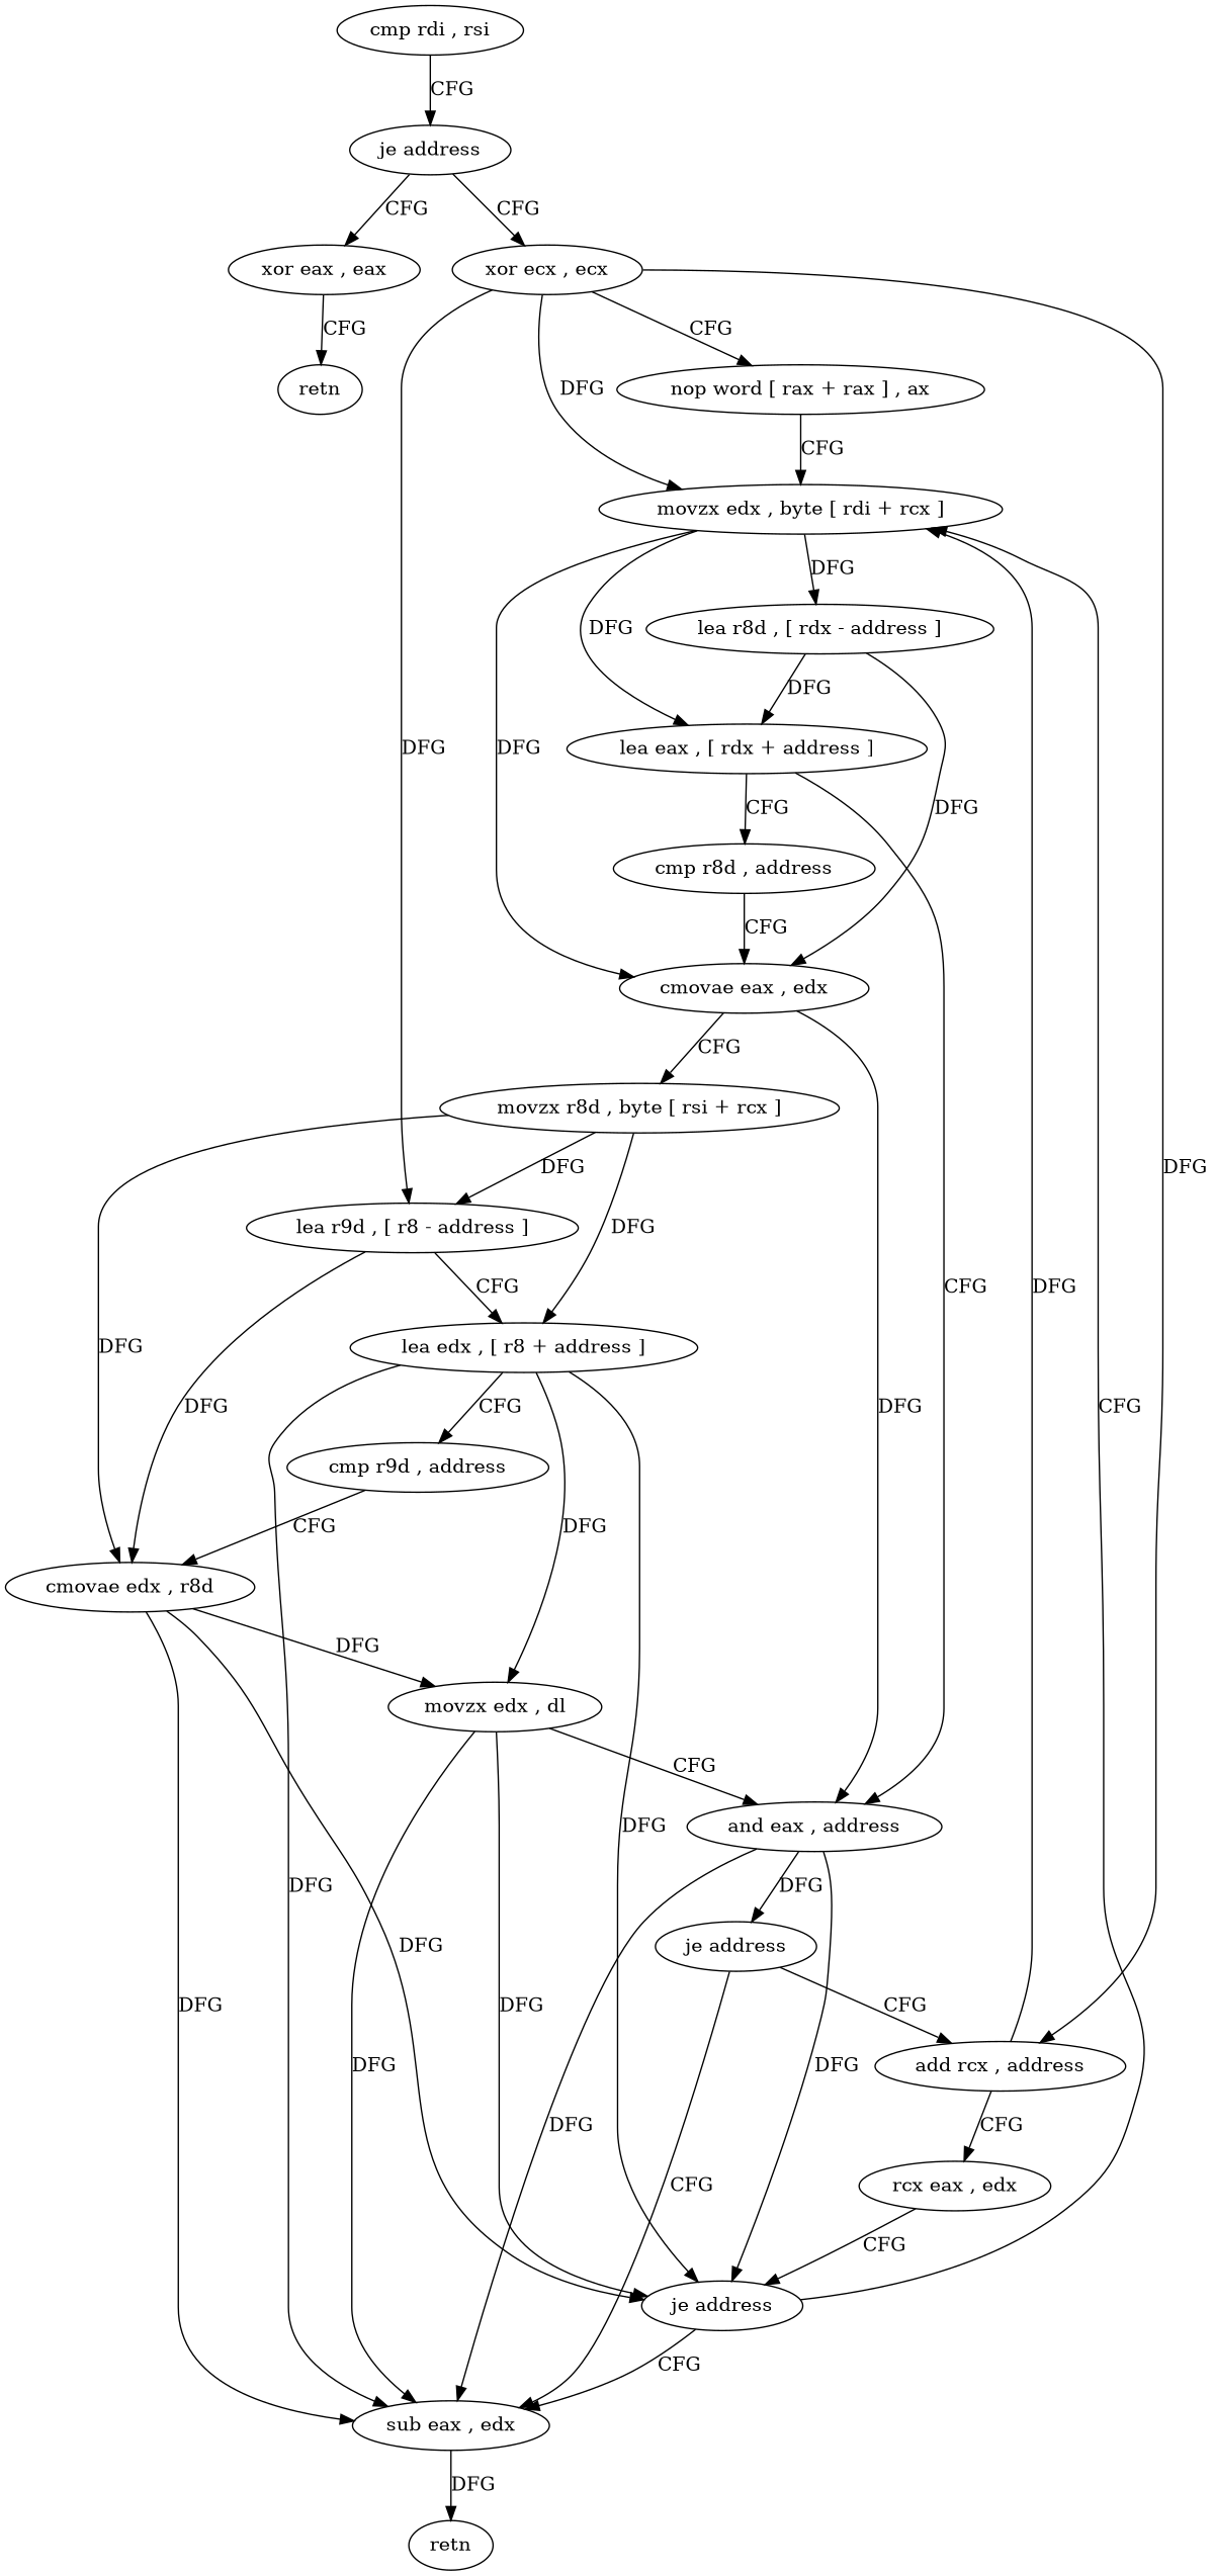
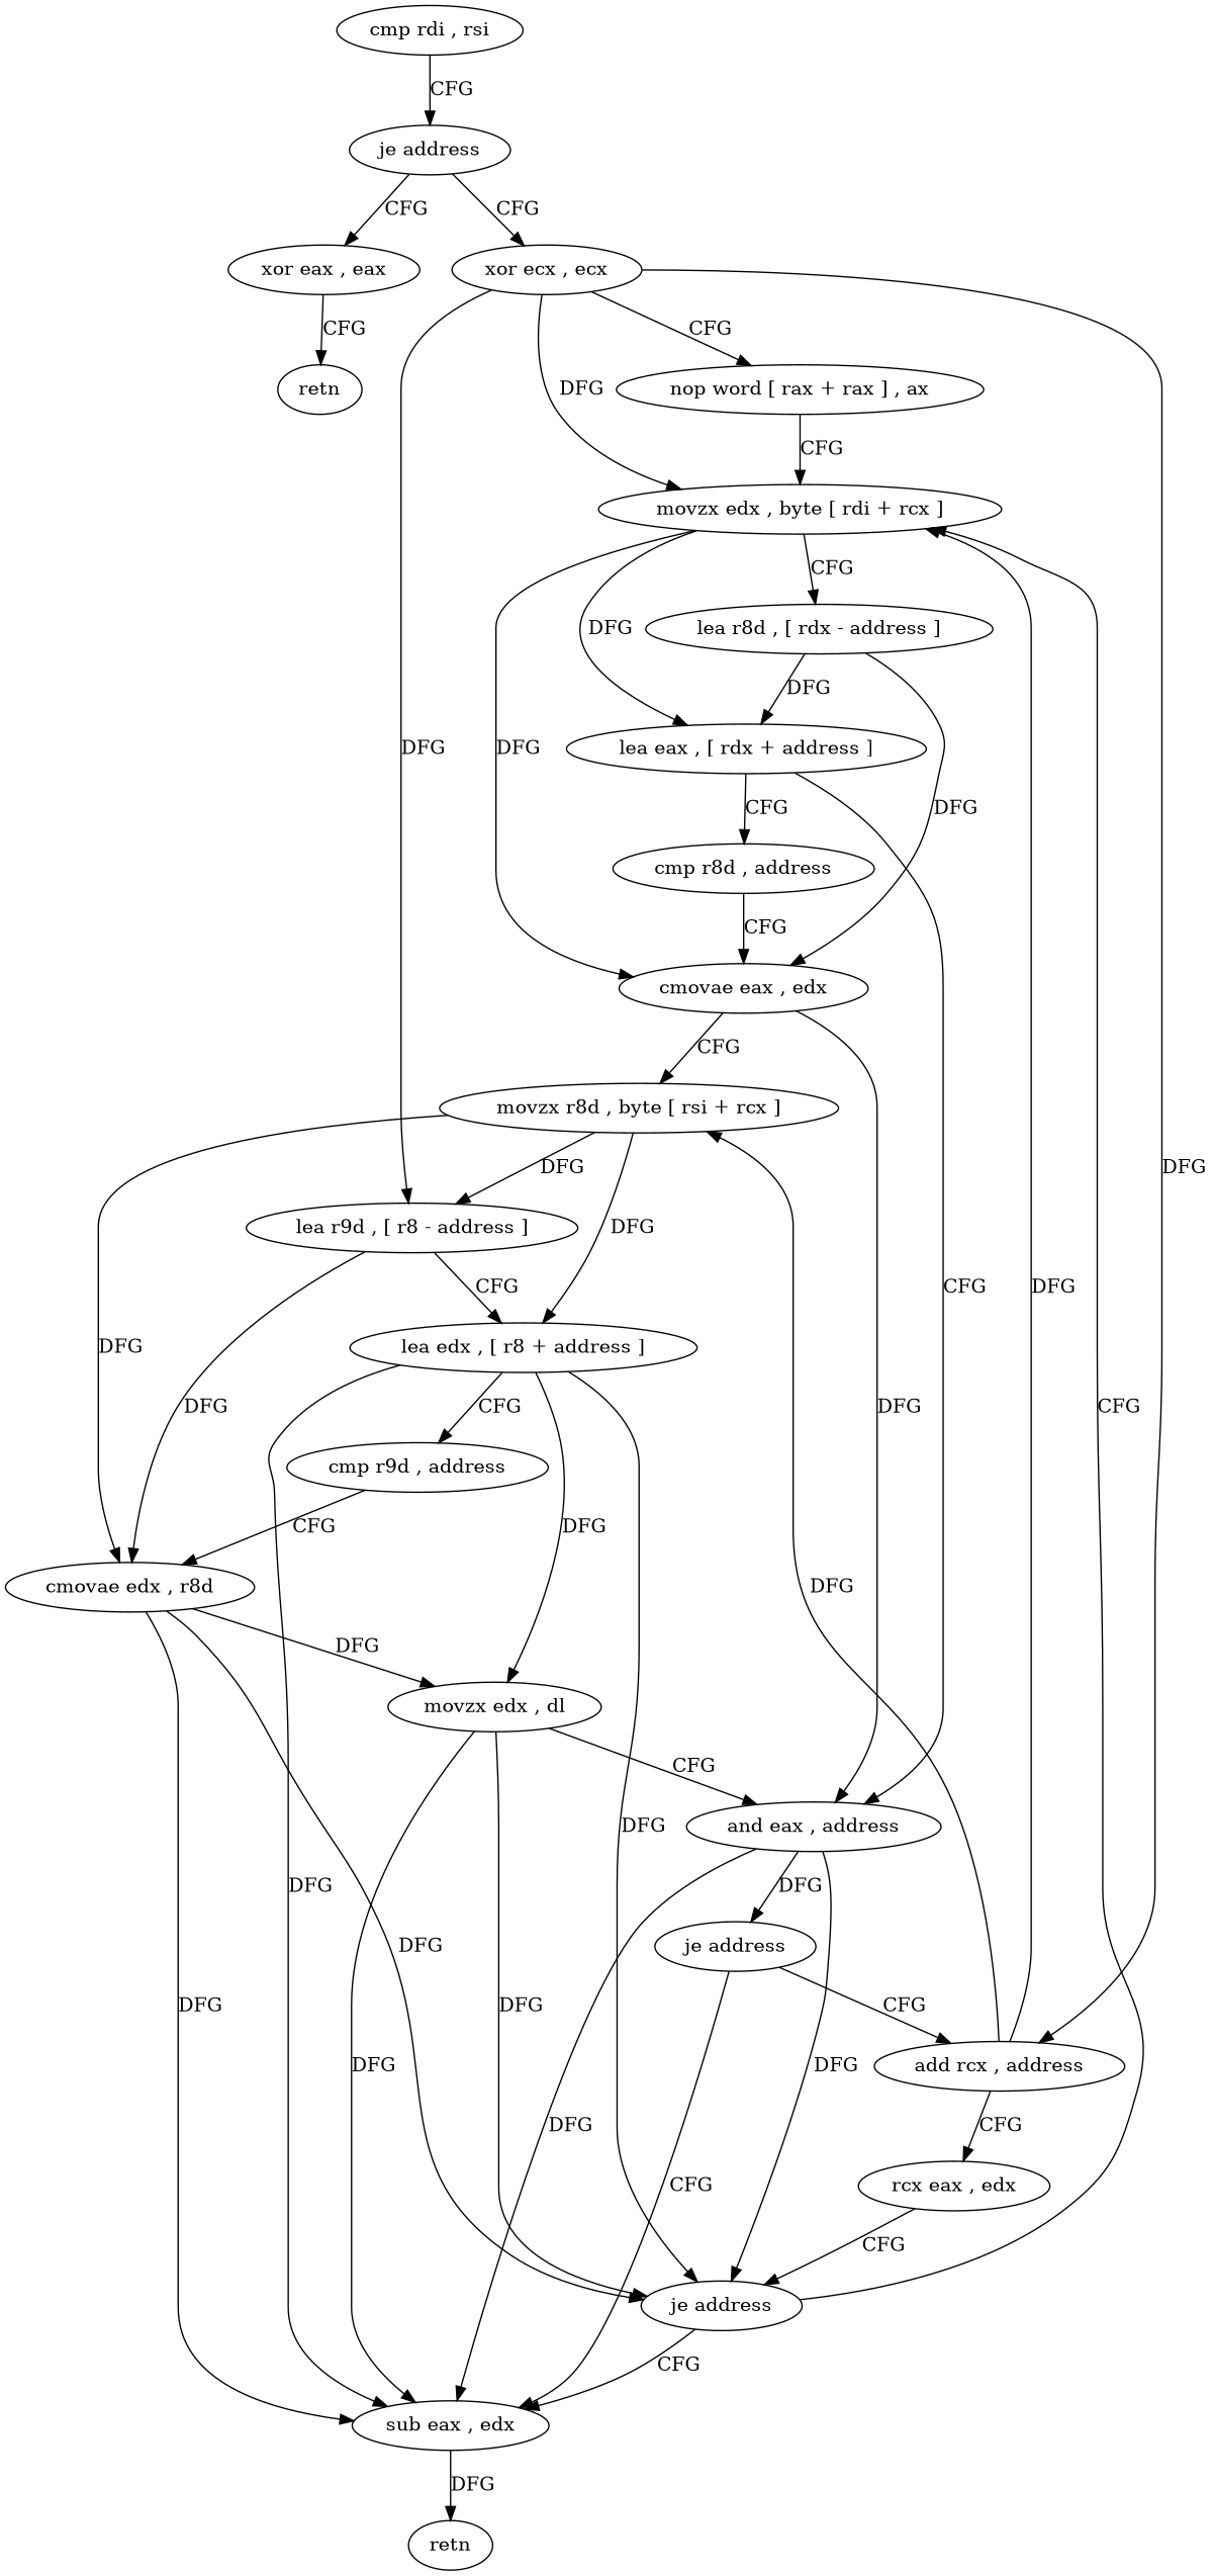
  digraph {
    n1 [label="cmp rdi , rsi"]
    n2 [label="je address"]
    n3 [label="xor eax , eax"]
    n4 [label="xor ecx , ecx"]
    n5 [label=retn]
    n6 [label="nop word [ rax + rax ] , ax"]
    n7 [label="movzx edx , byte [ rdi + rcx ]"]
    n8 [label="add rcx , address"]
    n9 [label="lea r9d , [ r8 - address ]"]
    n10 [label="lea r8d , [ rdx - address ]"]
    n11 [label="lea eax , [ rdx + address ]"]
    n12 [label="cmovae eax , edx"]
    n13 [label="movzx r8d , byte [ rsi + rcx ]"]
    n14 [label="rcx eax , edx"]
    n15 [label="lea edx , [ r8 + address ]"]
    n16 [label="cmovae edx , r8d"]
    n17 [label="cmp r8d , address"]
    n18 [label="and eax , address"]
    n19 [label="sub eax , edx"]
    n20 [label=retn]
    n21 [label="je address"]
    n22 [label="je address"]
    n23 [label="cmp r9d , address"]
    n24 [label="movzx edx , dl"]
    n1 -> n2 [label=CFG]
    n2 -> n3 [label=CFG]
    n2 -> n4 [label=CFG]
    n3 -> n5 [label=CFG]
    n4 -> n6 [label=CFG]
    n4 -> n7 [label=DFG]
    n4 -> n8 [label=DFG]
    n4 -> n9 [label=DFG]
    n6 -> n7 [label=CFG]
-   n7 -> n10 [label=DFG]
+   n7 -> n10 [label=CFG]
    n7 -> n11 [label=DFG]
    n7 -> n12 [label=DFG]
    n8 -> n7 [label=DFG]
+   n8 -> n13 [label=DFG]
    n8 -> n14 [label=CFG]
    n9 -> n15 [label=CFG]
    n9 -> n16 [label=DFG]
    n10 -> n11 [label=DFG]
    n10 -> n12 [label=DFG]
    n11 -> n17 [label=CFG]
    n11 -> n18 [label=CFG]
    n12 -> n13 [label=CFG]
    n12 -> n18 [label=DFG]
    n13 -> n9 [label=DFG]
    n13 -> n15 [label=DFG]
    n13 -> n16 [label=DFG]
    n14 -> n21 [label=CFG]
    n15 -> n19 [label=DFG]
    n15 -> n21 [label=DFG]
    n15 -> n23 [label=CFG]
    n15 -> n24 [label=DFG]
    n16 -> n19 [label=DFG]
    n16 -> n21 [label=DFG]
    n16 -> n24 [label=DFG]
    n17 -> n12 [label=CFG]
    n18 -> n19 [label=DFG]
    n18 -> n21 [label=DFG]
    n18 -> n22 [label=DFG]
    n19 -> n20 [label=DFG]
    n21 -> n7 [label=CFG]
    n21 -> n19 [label=CFG]
    n22 -> n8 [label=CFG]
    n22 -> n19 [label=CFG]
    n23 -> n16 [label=CFG]
    n24 -> n18 [label=CFG]
    n24 -> n19 [label=DFG]
    n24 -> n21 [label=DFG]
  }
